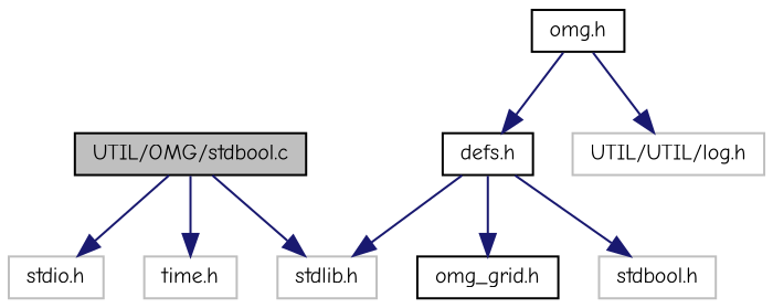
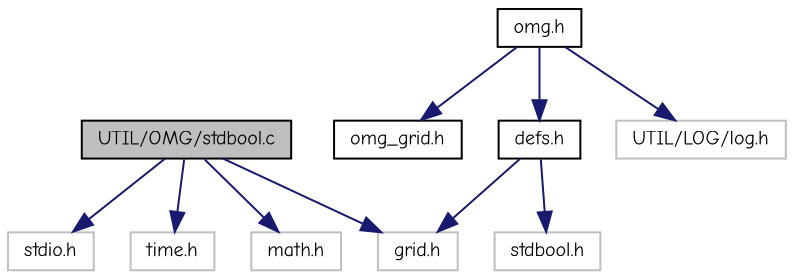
  digraph {
    fontname="Comic Neue"
    node [color=grey75 fillcolor=white fontname="Comic Neue" fontsize=10 shape=record style=filled]
    edge [color=midnightblue fontname="Comic Neue" fontsize=10 labelfontname=Helvetica labelfontsize=10 style=solid]
    n1 [color=black fillcolor=grey75 fontcolor=black height=0.2 label="UTIL/OMG/stdbool.c" width=0.4]
    n2 [height=0.2 label="stdio.h" width=0.4]
-   n3 [height=0.2 label="stdlib.h" width=0.4]
+   n3 [height=0.2 label="grid.h" width=0.4]
    n4 [height=0.2 label="time.h" width=0.4]
+   n5 [height=0.2 label="math.h" width=0.4]
    n6 [color=black height=0.2 label="omg.h" width=0.4]
    n7 [color=black height=0.2 label="omg_grid.h" width=0.4]
    n8 [color=black height=0.2 label="defs.h" width=0.4]
-   n9 [height=0.2 label="UTIL/UTIL/log.h" width=0.4]
+   n9 [height=0.2 label="UTIL/LOG/log.h" width=0.4]
    n10 [height=0.2 label="stdbool.h" width=0.4]
    n1 -> n2
    n1 -> n3
    n1 -> n4
-   n8 -> n7
+   n1 -> n5
+   n6 -> n7
    n6 -> n8
    n6 -> n9
    n8 -> n3
    n8 -> n10
  }
